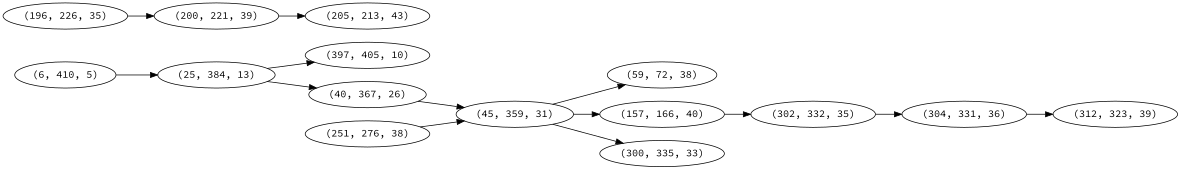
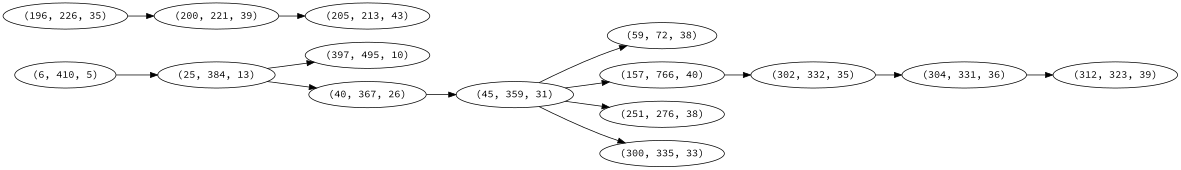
  digraph {
    fontname="Source Code Pro"
    rankdir=LR
    node [fontname="Source Code Pro"]
    edge [fontname="Source Code Pro"]
    "(6, 410, 5)"
    "(25, 384, 13)"
-   "(397, 405, 10)"
+   "(397, 405, 10)" [label="(397, 495, 10)"]
    "(40, 367, 26)"
    "(45, 359, 31)"
    "(59, 72, 38)"
-   "(157, 166, 40)"
+   "(157, 166, 40)" [label="(157, 766, 40)"]
    "(251, 276, 38)"
    "(300, 335, 33)"
    "(302, 332, 35)"
    "(196, 226, 35)"
    "(200, 221, 39)"
    n13 [label="(205, 213, 43)"]
    "(304, 331, 36)"
    "(312, 323, 39)"
    "(6, 410, 5)" -> "(25, 384, 13)"
    "(25, 384, 13)" -> "(397, 405, 10)"
    "(25, 384, 13)" -> "(40, 367, 26)"
    "(40, 367, 26)" -> "(45, 359, 31)"
    "(45, 359, 31)" -> "(59, 72, 38)"
    "(45, 359, 31)" -> "(157, 166, 40)"
-   "(251, 276, 38)" -> "(45, 359, 31)"
+   "(45, 359, 31)" -> "(251, 276, 38)"
    "(45, 359, 31)" -> "(300, 335, 33)"
    "(157, 166, 40)" -> "(302, 332, 35)"
    "(302, 332, 35)" -> "(304, 331, 36)"
    "(196, 226, 35)" -> "(200, 221, 39)"
    "(200, 221, 39)" -> n13
    "(304, 331, 36)" -> "(312, 323, 39)"
  }
